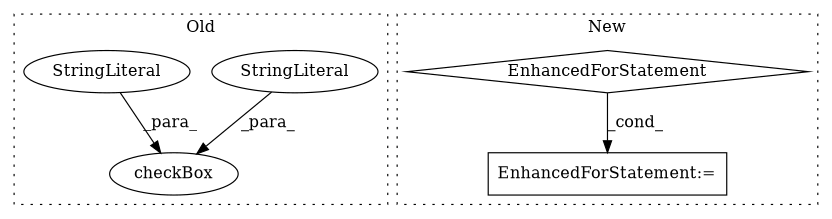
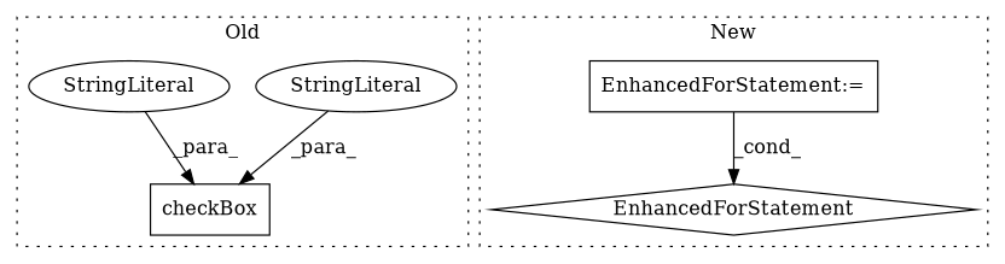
  digraph {
    node [a=45 l="88,2" s="2229,2363" shape=box]
-   n1 [a=32 l="9,1" label=checkBox s="1324,1407" shape=ellipse]
+   n1 [a=32 l="9,1" label=checkBox s="1324,1407"]
    n2 [l=12 label=StringLiteral s=1344 shape=ellipse]
    n3 [l=30 label=StringLiteral s=1357 shape=ellipse]
    n4 [a=70 label=EnhancedForStatement shape=diamond]
    n5 [a=7 label="EnhancedForStatement:="]
    subgraph cluster_1 {
      label=Old
      style=dotted
      n1
      n2
      n3
    }
    subgraph cluster_2 {
      label=New
      style=dotted
      n4
      n5
    }
    n2 -> n1 [label=_para_]
    n3 -> n1 [label=_para_]
-   n4 -> n5 [label=_cond_]
+   n5 -> n4 [label=_cond_]
  }
